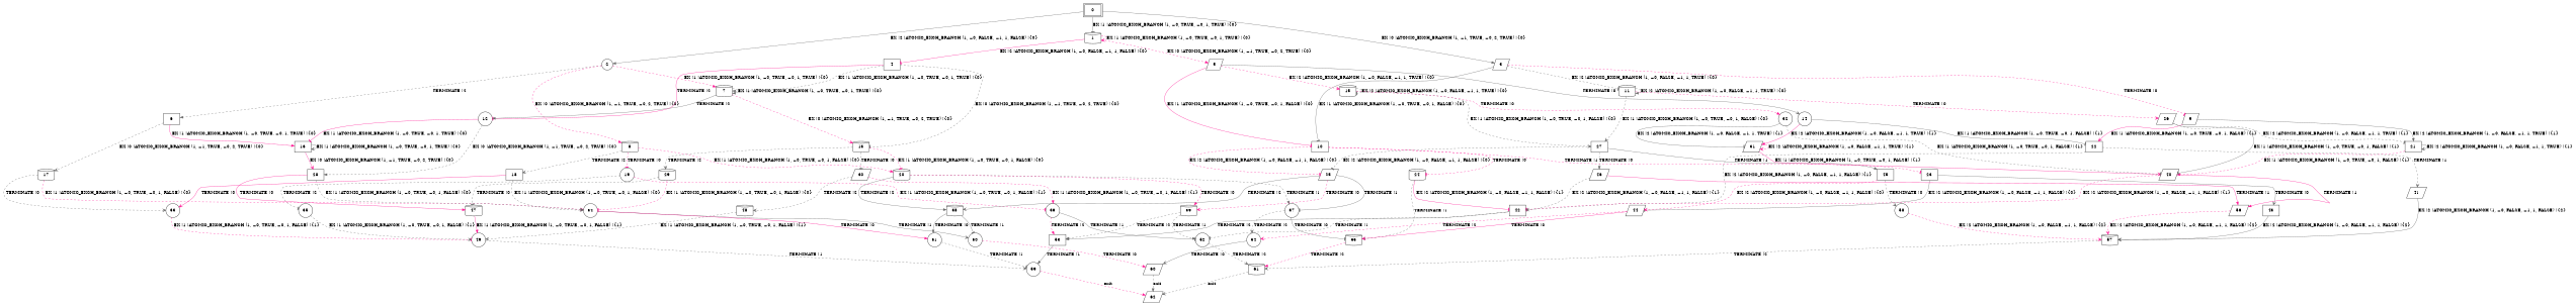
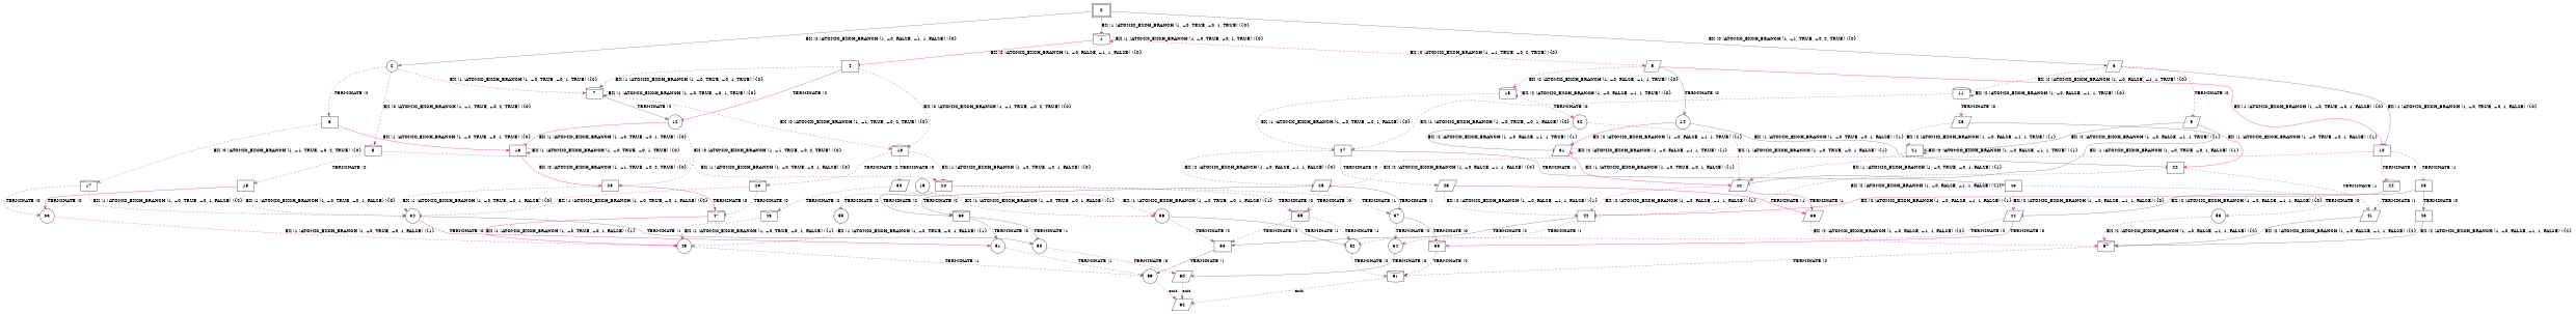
  digraph {
    node [shape=cylinder]
    edge [arrowhead=vee color=gray40 style=dashed]
    0 [peripheries=2 shape=box]
    1
    2 [shape=circle]
    3 [shape=parallelogram]
    4 [shape=box]
    5 [shape=parallelogram]
    6 [shape=box]
    7
    8
    9 [shape=parallelogram]
    10 [shape=box]
    11
    12 [shape=circle]
    13
    14 [shape=circle]
    15
    16 [shape=box]
    17
    18 [shape=box]
    19 [shape=circle]
    20
    21 [shape=box]
    22 [shape=box]
    23 [shape=box]
    24
    25 [shape=parallelogram]
    26 [shape=parallelogram]
    27 [shape=box]
    28 [shape=box]
    29
    30 [shape=parallelogram]
    31 [shape=parallelogram]
    32 [shape=circle]
    33 [shape=circle]
    34 [shape=circle]
    35 [shape=circle]
    36 [shape=circle]
    37 [shape=circle]
    38
    39
    40 [shape=parallelogram]
    41 [shape=parallelogram]
    42 [shape=box]
    43 [shape=box]
    44 [shape=parallelogram]
    45 [shape=box]
    46 [shape=parallelogram]
    47
    48
    49 [shape=circle]
    50 [shape=circle]
    51 [shape=circle]
    52 [shape=circle]
    53 [shape=box]
    54 [shape=circle]
    55
    56 [shape=parallelogram]
    57
    58 [shape=circle]
    59 [shape=circle]
    60 [shape=parallelogram]
    61
    62 [shape=parallelogram]
    0 -> 1 [arrowhead=tee label="EX !1 !ATOMIC_EXCH_BRANCH (1, +0, TRUE, +0, 1, TRUE) !{0}" style=solid]
    0 -> 2 [arrowhead=normal label="EX !2 !ATOMIC_EXCH_BRANCH (1, +0, FALSE, +1, 1, FALSE) !{0}" style=solid]
    0 -> 3 [arrowhead=normal label="EX !0 !ATOMIC_EXCH_BRANCH (1, +1, TRUE, +0, 2, TRUE) !{0}" style=solid]
    1 -> 1 [color=deeppink label="EX !1 !ATOMIC_EXCH_BRANCH (1, +0, TRUE, +0, 1, TRUE) !{0}"]
    1 -> 4 [arrowhead=tee color=deeppink label="EX !2 !ATOMIC_EXCH_BRANCH (1, +0, FALSE, +1, 1, FALSE) !{0}" style=solid]
    1 -> 5 [arrowhead=normal color=deeppink label="EX !0 !ATOMIC_EXCH_BRANCH (1, +1, TRUE, +0, 2, TRUE) !{0}"]
    2 -> 6 [arrowhead=normal label="TERMINATE !2"]
    2 -> 7 [arrowhead=normal color=deeppink label="EX !1 !ATOMIC_EXCH_BRANCH (1, +0, TRUE, +0, 1, TRUE) !{0}"]
    2 -> 8 [arrowhead=normal color=deeppink label="EX !0 !ATOMIC_EXCH_BRANCH (1, +1, TRUE, +0, 2, TRUE) !{0}"]
    3 -> 9 [arrowhead=tee color=deeppink label="TERMINATE !0"]
    3 -> 10 [arrowhead=tee label="EX !1 !ATOMIC_EXCH_BRANCH (1, +0, TRUE, +0, 1, FALSE) !{0}" style=solid]
    3 -> 11 [arrowhead=tee label="EX !2 !ATOMIC_EXCH_BRANCH (1, +0, FALSE, +1, 1, TRUE) !{0}"]
    4 -> 7 [arrowhead=normal label="EX !1 !ATOMIC_EXCH_BRANCH (1, +0, TRUE, +0, 1, TRUE) !{0}"]
    4 -> 12 [arrowhead=tee color=deeppink label="TERMINATE !2" style=solid]
    4 -> 13 [arrowhead=tee label="EX !0 !ATOMIC_EXCH_BRANCH (1, +1, TRUE, +0, 2, TRUE) !{0}"]
    5 -> 10 [arrowhead=tee color=deeppink label="EX !1 !ATOMIC_EXCH_BRANCH (1, +0, TRUE, +0, 1, FALSE) !{0}" style=solid]
    5 -> 14 [label="TERMINATE !0" style=solid]
    5 -> 15 [color=deeppink label="EX !2 !ATOMIC_EXCH_BRANCH (1, +0, FALSE, +1, 1, TRUE) !{0}"]
    6 -> 16 [arrowhead=normal color=deeppink label="EX !1 !ATOMIC_EXCH_BRANCH (1, +0, TRUE, +0, 1, TRUE) !{0}" style=solid]
    6 -> 17 [label="EX !0 !ATOMIC_EXCH_BRANCH (1, +1, TRUE, +0, 2, TRUE) !{0}"]
    7 -> 7 [arrowhead=normal label="EX !1 !ATOMIC_EXCH_BRANCH (1, +0, TRUE, +0, 1, TRUE) !{0}"]
    7 -> 12 [arrowhead=normal label="TERMINATE !2" style=solid]
    7 -> 13 [color=deeppink label="EX !0 !ATOMIC_EXCH_BRANCH (1, +1, TRUE, +0, 2, TRUE) !{0}"]
    8 -> 18 [label="TERMINATE !2"]
-   8 -> 19 [arrowhead=tee color=deeppink label="TERMINATE !0"]
    8 -> 20 [arrowhead=normal color=deeppink label="EX !1 !ATOMIC_EXCH_BRANCH (1, +0, TRUE, +0, 1, FALSE) !{0}"]
    9 -> 21 [arrowhead=normal label="EX !2 !ATOMIC_EXCH_BRANCH (1, +0, FALSE, +1, 1, TRUE) !{1}" style=solid]
    9 -> 22 [color=deeppink label="EX !1 !ATOMIC_EXCH_BRANCH (1, +0, TRUE, +0, 1, FALSE) !{1}" style=solid]
    10 -> 23 [arrowhead=tee color=deeppink label="TERMINATE !1"]
    10 -> 24 [arrowhead=tee color=deeppink label="TERMINATE !0"]
    10 -> 25 [arrowhead=tee color=deeppink label="EX !2 !ATOMIC_EXCH_BRANCH (1, +0, FALSE, +1, 1, FALSE) !{0}"]
    11 -> 11 [arrowhead=normal label="EX !2 !ATOMIC_EXCH_BRANCH (1, +0, FALSE, +1, 1, TRUE) !{0}"]
    11 -> 26 [color=deeppink label="TERMINATE !0"]
    11 -> 27 [label="EX !1 !ATOMIC_EXCH_BRANCH (1, +0, TRUE, +0, 1, FALSE) !{0}"]
    12 -> 16 [arrowhead=tee color=deeppink label="EX !1 !ATOMIC_EXCH_BRANCH (1, +0, TRUE, +0, 1, TRUE) !{0}" style=solid]
    12 -> 28 [arrowhead=normal label="EX !0 !ATOMIC_EXCH_BRANCH (1, +1, TRUE, +0, 2, TRUE) !{0}"]
    13 -> 20 [arrowhead=tee color=deeppink label="EX !1 !ATOMIC_EXCH_BRANCH (1, +0, TRUE, +0, 1, FALSE) !{0}"]
    13 -> 29 [label="TERMINATE !2"]
    13 -> 30 [arrowhead=tee label="TERMINATE !0"]
    14 -> 22 [arrowhead=tee label="EX !1 !ATOMIC_EXCH_BRANCH (1, +0, TRUE, +0, 1, FALSE) !{1}" style=solid]
    14 -> 31 [arrowhead=normal color=deeppink label="EX !2 !ATOMIC_EXCH_BRANCH (1, +0, FALSE, +1, 1, TRUE) !{1}" style=solid]
    15 -> 15 [arrowhead=tee label="EX !2 !ATOMIC_EXCH_BRANCH (1, +0, FALSE, +1, 1, TRUE) !{0}"]
    15 -> 27 [label="EX !1 !ATOMIC_EXCH_BRANCH (1, +0, TRUE, +0, 1, FALSE) !{0}"]
    15 -> 32 [arrowhead=normal color=deeppink label="TERMINATE !0"]
    16 -> 16 [label="EX !1 !ATOMIC_EXCH_BRANCH (1, +0, TRUE, +0, 1, TRUE) !{0}" style=solid]
    16 -> 28 [color=deeppink label="EX !0 !ATOMIC_EXCH_BRANCH (1, +1, TRUE, +0, 2, TRUE) !{0}" style=solid]
    17 -> 33 [label="TERMINATE !0"]
    17 -> 34 [color=deeppink label="EX !1 !ATOMIC_EXCH_BRANCH (1, +0, TRUE, +0, 1, FALSE) !{0}"]
    18 -> 33 [color=deeppink label="TERMINATE !0" style=solid]
    18 -> 34 [label="EX !1 !ATOMIC_EXCH_BRANCH (1, +0, TRUE, +0, 1, FALSE) !{0}"]
    19 -> 35 [arrowhead=tee label="TERMINATE !2"]
    19 -> 36 [arrowhead=tee color=deeppink label="EX !1 !ATOMIC_EXCH_BRANCH (1, +0, TRUE, +0, 1, FALSE) !{1}"]
    20 -> 37 [arrowhead=normal label="TERMINATE !1"]
    20 -> 38 [arrowhead=normal label="TERMINATE !2" style=solid]
    20 -> 39 [arrowhead=normal color=deeppink label="TERMINATE !0"]
    21 -> 21 [label="EX !2 !ATOMIC_EXCH_BRANCH (1, +0, FALSE, +1, 1, TRUE) !{1}" style=solid]
    21 -> 40 [arrowhead=normal color=deeppink label="EX !1 !ATOMIC_EXCH_BRANCH (1, +0, TRUE, +0, 1, FALSE) !{1}"]
    22 -> 41 [label="TERMINATE !1"]
    22 -> 42 [arrowhead=tee label="EX !2 !ATOMIC_EXCH_BRANCH (1, +0, FALSE, +1, 1, FALSE) !{1}"]
    23 -> 43 [label="TERMINATE !0" style=solid]
    23 -> 44 [arrowhead=tee label="EX !2 !ATOMIC_EXCH_BRANCH (1, +0, FALSE, +1, 1, FALSE) !{0}" style=solid]
-   24 -> 55 [arrowhead=normal label="TERMINATE !1"]
+   24 -> 41 [arrowhead=normal label="TERMINATE !1"]
    24 -> 42 [arrowhead=tee color=deeppink label="EX !2 !ATOMIC_EXCH_BRANCH (1, +0, FALSE, +1, 1, FALSE) !{1}" style=solid]
    25 -> 37 [arrowhead=tee label="TERMINATE !1" style=solid]
    25 -> 38 [label="TERMINATE !2" style=solid]
    25 -> 39 [color=deeppink label="TERMINATE !0"]
    26 -> 21 [arrowhead=tee label="EX !2 !ATOMIC_EXCH_BRANCH (1, +0, FALSE, +1, 1, TRUE) !{1}"]
    26 -> 40 [arrowhead=tee label="EX !1 !ATOMIC_EXCH_BRANCH (1, +0, TRUE, +0, 1, FALSE) !{1}" style=solid]
    27 -> 25 [arrowhead=tee label="EX !2 !ATOMIC_EXCH_BRANCH (1, +0, FALSE, +1, 1, FALSE) !{0}"]
    27 -> 45 [arrowhead=normal label="TERMINATE !1" style=solid]
    27 -> 46 [arrowhead=normal label="TERMINATE !0"]
    28 -> 34 [arrowhead=normal label="EX !1 !ATOMIC_EXCH_BRANCH (1, +0, TRUE, +0, 1, FALSE) !{0}"]
    28 -> 47 [arrowhead=normal color=deeppink label="TERMINATE !0" style=solid]
    29 -> 34 [arrowhead=tee color=deeppink label="EX !1 !ATOMIC_EXCH_BRANCH (1, +0, TRUE, +0, 1, FALSE) !{0}"]
    29 -> 47 [arrowhead=tee label="TERMINATE !0"]
    30 -> 36 [arrowhead=normal color=deeppink label="EX !1 !ATOMIC_EXCH_BRANCH (1, +0, TRUE, +0, 1, FALSE) !{1}"]
    30 -> 48 [label="TERMINATE !2"]
    31 -> 31 [color=deeppink label="EX !2 !ATOMIC_EXCH_BRANCH (1, +0, FALSE, +1, 1, TRUE) !{1}"]
    31 -> 40 [color=deeppink label="EX !1 !ATOMIC_EXCH_BRANCH (1, +0, TRUE, +0, 1, FALSE) !{1}" style=solid]
    32 -> 31 [arrowhead=tee label="EX !2 !ATOMIC_EXCH_BRANCH (1, +0, FALSE, +1, 1, TRUE) !{1}" style=solid]
    32 -> 40 [arrowhead=tee label="EX !1 !ATOMIC_EXCH_BRANCH (1, +0, TRUE, +0, 1, FALSE) !{1}"]
    33 -> 49 [arrowhead=tee color=deeppink label="EX !1 !ATOMIC_EXCH_BRANCH (1, +0, TRUE, +0, 1, FALSE) !{1}"]
    34 -> 50 [label="TERMINATE !1" style=solid]
    34 -> 51 [arrowhead=normal color=deeppink label="TERMINATE !0" style=solid]
    35 -> 49 [label="EX !1 !ATOMIC_EXCH_BRANCH (1, +0, TRUE, +0, 1, FALSE) !{1}"]
    36 -> 52 [arrowhead=tee label="TERMINATE !1" style=solid]
    36 -> 53 [arrowhead=normal color=deeppink label="TERMINATE !2"]
    37 -> 54 [label="TERMINATE !2"]
    37 -> 55 [arrowhead=tee label="TERMINATE !0" style=solid]
    38 -> 50 [arrowhead=tee label="TERMINATE !1" style=solid]
    38 -> 51 [arrowhead=normal label="TERMINATE !0" style=solid]
    39 -> 52 [arrowhead=normal label="TERMINATE !1"]
    39 -> 53 [arrowhead=normal label="TERMINATE !2"]
    40 -> 42 [arrowhead=tee color=deeppink label="EX !2 !ATOMIC_EXCH_BRANCH (1, +0, FALSE, +1, 1, FALSE) !{1}"]
    40 -> 56 [arrowhead=normal color=deeppink label="TERMINATE !1" style=solid]
    41 -> 57 [label="EX !2 !ATOMIC_EXCH_BRANCH (1, +0, FALSE, +1, 1, FALSE) !{2}" style=solid]
    42 -> 52 [arrowhead=tee label="TERMINATE !1"]
    42 -> 53 [arrowhead=normal label="TERMINATE !2" style=solid]
    43 -> 57 [label="EX !2 !ATOMIC_EXCH_BRANCH (1, +0, FALSE, +1, 1, FALSE) !{2}" style=solid]
    44 -> 54 [color=deeppink label="TERMINATE !2"]
    44 -> 55 [color=deeppink label="TERMINATE !0" style=solid]
    45 -> 44 [color=deeppink label="EX !2 !ATOMIC_EXCH_BRANCH (1, +0, FALSE, +1, 1, FALSE) !{0}"]
    45 -> 58 [label="TERMINATE !0"]
    46 -> 42 [label="EX !2 !ATOMIC_EXCH_BRANCH (1, +0, FALSE, +1, 1, FALSE) !{1}"]
    46 -> 56 [arrowhead=normal color=deeppink label="TERMINATE !1" style=solid]
    47 -> 49 [arrowhead=normal color=deeppink label="EX !1 !ATOMIC_EXCH_BRANCH (1, +0, TRUE, +0, 1, FALSE) !{1}" style=solid]
    48 -> 49 [label="EX !1 !ATOMIC_EXCH_BRANCH (1, +0, TRUE, +0, 1, FALSE) !{1}"]
    49 -> 59 [label="TERMINATE !1"]
    50 -> 60 [arrowhead=normal color=deeppink label="TERMINATE !0"]
    51 -> 59 [arrowhead=tee label="TERMINATE !1"]
    52 -> 61 [label="TERMINATE !2"]
    53 -> 59 [arrowhead=normal label="TERMINATE !1" style=solid]
    54 -> 60 [label="TERMINATE !0" style=solid]
    55 -> 61 [arrowhead=normal color=deeppink label="TERMINATE !2"]
    56 -> 57 [color=deeppink label="EX !2 !ATOMIC_EXCH_BRANCH (1, +0, FALSE, +1, 1, FALSE) !{2}"]
    57 -> 61 [label="TERMINATE !2"]
    58 -> 57 [color=deeppink label="EX !2 !ATOMIC_EXCH_BRANCH (1, +0, FALSE, +1, 1, FALSE) !{2}"]
    59 -> 62 [arrowhead=normal color=deeppink label=exit]
    60 -> 62 [arrowhead=normal label=exit]
    61 -> 62 [label=exit]
  }
